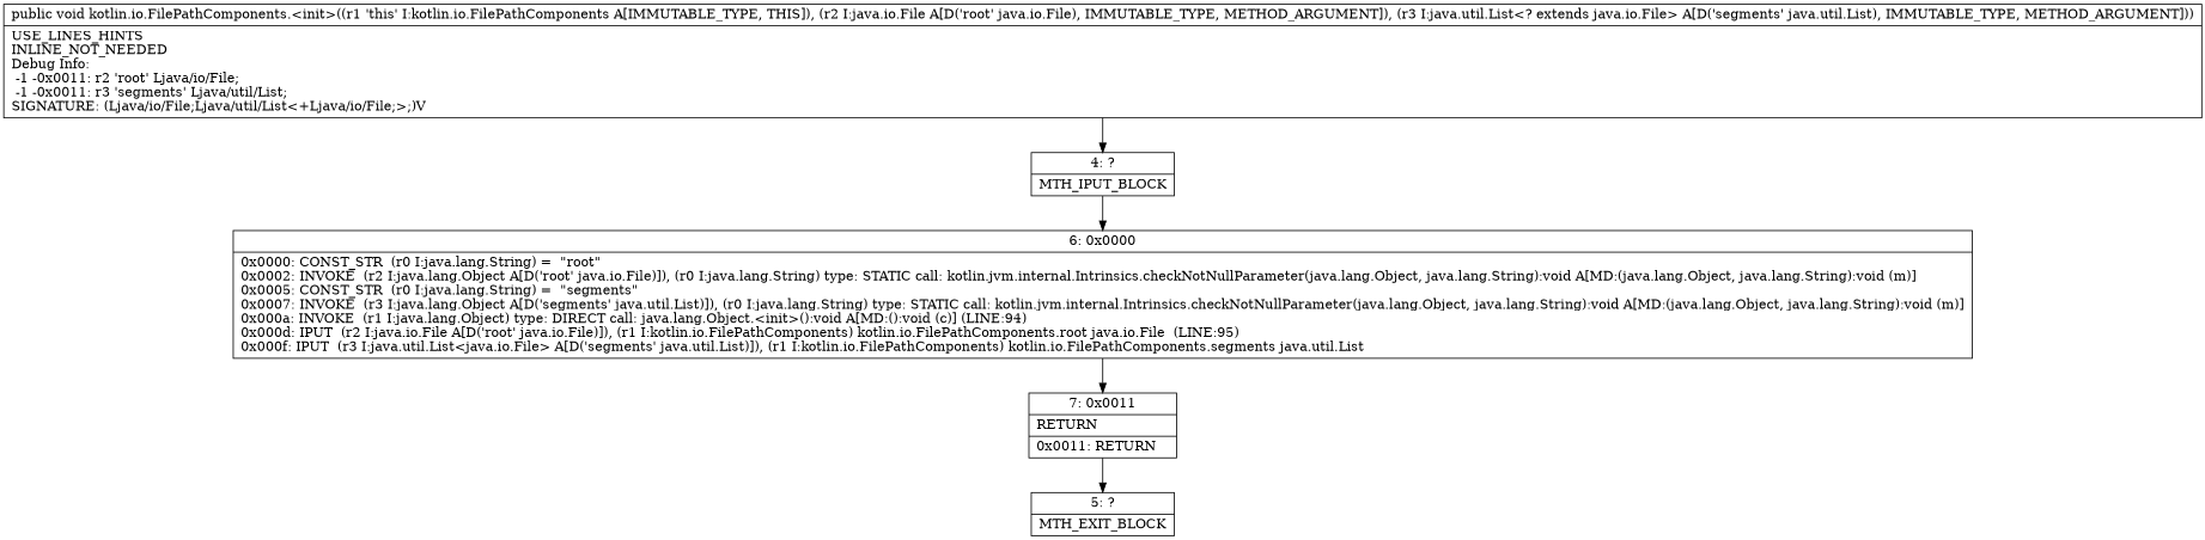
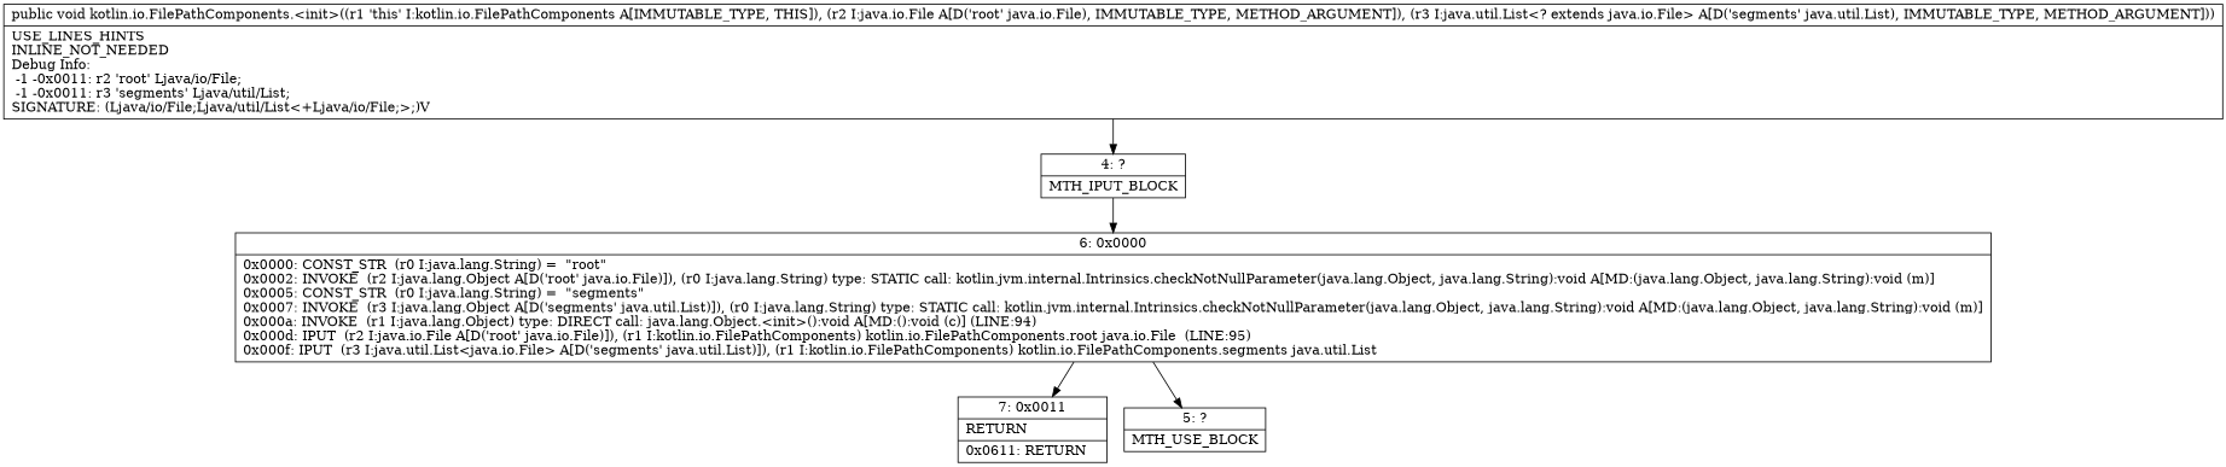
  digraph {
    node [shape=record]
    n1 [label="{4\:\ ?|MTH_IPUT_BLOCK\l}"]
    n2 [label="{6\:\ 0x0000|0x0000: CONST_STR  (r0 I:java.lang.String) =  \"root\" \l0x0002: INVOKE  (r2 I:java.lang.Object A[D('root' java.io.File)]), (r0 I:java.lang.String) type: STATIC call: kotlin.jvm.internal.Intrinsics.checkNotNullParameter(java.lang.Object, java.lang.String):void A[MD:(java.lang.Object, java.lang.String):void (m)]\l0x0005: CONST_STR  (r0 I:java.lang.String) =  \"segments\" \l0x0007: INVOKE  (r3 I:java.lang.Object A[D('segments' java.util.List)]), (r0 I:java.lang.String) type: STATIC call: kotlin.jvm.internal.Intrinsics.checkNotNullParameter(java.lang.Object, java.lang.String):void A[MD:(java.lang.Object, java.lang.String):void (m)]\l0x000a: INVOKE  (r1 I:java.lang.Object) type: DIRECT call: java.lang.Object.\<init\>():void A[MD:():void (c)] (LINE:94)\l0x000d: IPUT  (r2 I:java.io.File A[D('root' java.io.File)]), (r1 I:kotlin.io.FilePathComponents) kotlin.io.FilePathComponents.root java.io.File  (LINE:95)\l0x000f: IPUT  (r3 I:java.util.List\<java.io.File\> A[D('segments' java.util.List)]), (r1 I:kotlin.io.FilePathComponents) kotlin.io.FilePathComponents.segments java.util.List \l}"]
-   n3 [label="{7\:\ 0x0011|RETURN\l|0x0011: RETURN   \l}"]
-   n4 [label="{5\:\ ?|MTH_EXIT_BLOCK\l}"]
+   n3 [label="{7\:\ 0x0011|RETURN\l|0x0611: RETURN   \l}"]
+   n4 [label="{5\:\ ?|MTH_USE_BLOCK\l}"]
    n5 [label="{public void kotlin.io.FilePathComponents.\<init\>((r1 'this' I:kotlin.io.FilePathComponents A[IMMUTABLE_TYPE, THIS]), (r2 I:java.io.File A[D('root' java.io.File), IMMUTABLE_TYPE, METHOD_ARGUMENT]), (r3 I:java.util.List\<? extends java.io.File\> A[D('segments' java.util.List), IMMUTABLE_TYPE, METHOD_ARGUMENT]))  | USE_LINES_HINTS\lINLINE_NOT_NEEDED\lDebug Info:\l  \-1 \-0x0011: r2 'root' Ljava\/io\/File;\l  \-1 \-0x0011: r3 'segments' Ljava\/util\/List;\lSIGNATURE: (Ljava\/io\/File;Ljava\/util\/List\<+Ljava\/io\/File;\>;)V\l}"]
    n1 -> n2
    n2 -> n3
-   n3 -> n4
+   n2 -> n4
    n5 -> n1
  }
